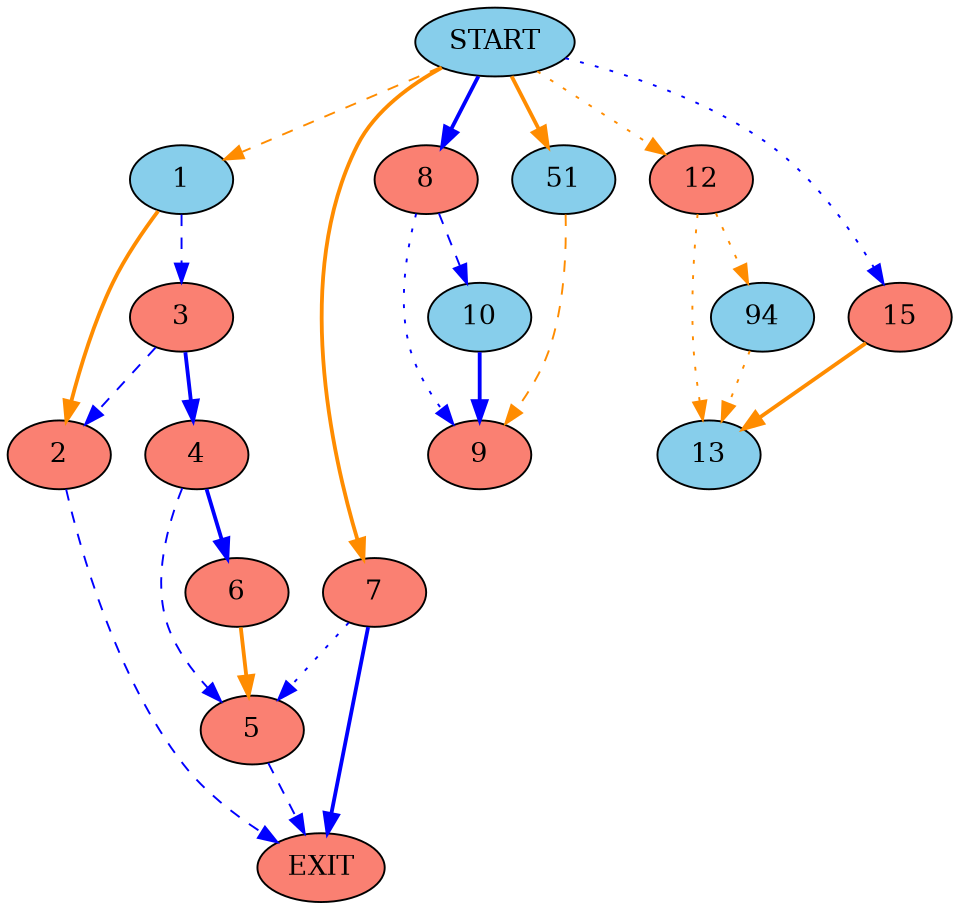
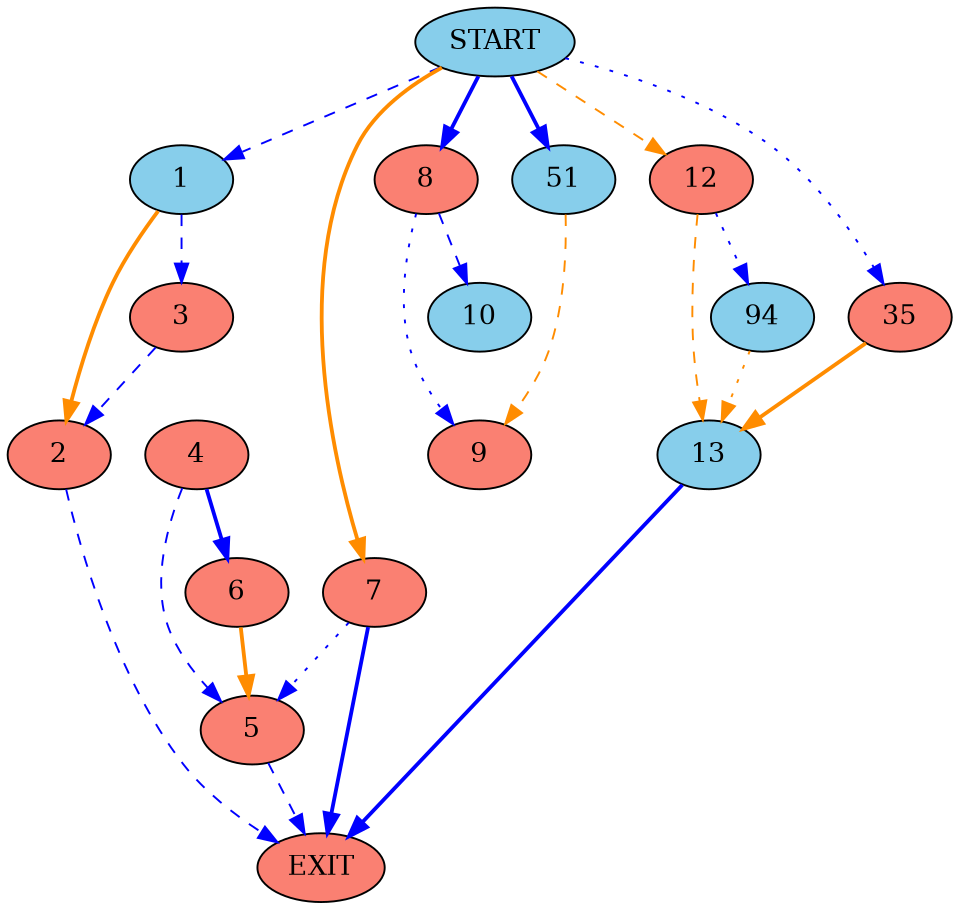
  digraph {
    node [fillcolor=salmon style=filled]
    edge [color=blue style=bold]
    n1 [fillcolor=skyblue label=START]
    1 [fillcolor=skyblue]
    7
    8
    n5 [fillcolor=skyblue label=51]
    12
-   15
+   15 [label=35]
    2
    3
    n10 [label=EXIT]
    5
    9
    10 [fillcolor=skyblue]
    13 [fillcolor=skyblue]
    n15 [fillcolor=skyblue label=94]
    4
    6
-   n1 -> 1 [color=darkorange style=dashed]
+   n1 -> 1 [style=dashed]
    n1 -> 7 [color=darkorange]
    n1 -> 8
-   n1 -> n5 [color=darkorange]
-   n1 -> 12 [color=darkorange style=dotted]
+   n1 -> n5
+   n1 -> 12 [color=darkorange style=dashed]
    n1 -> 15 [style=dotted]
    1 -> 2 [color=darkorange]
    1 -> 3 [style=dashed]
    7 -> n10
    7 -> 5 [style=dotted]
    8 -> 9 [style=dotted]
    8 -> 10 [style=dashed]
    n5 -> 9 [color=darkorange style=dashed]
-   12 -> 13 [color=darkorange style=dotted]
-   12 -> n15 [color=darkorange style=dotted]
+   12 -> 13 [color=darkorange style=dashed]
+   12 -> n15 [style=dotted]
    15 -> 13 [color=darkorange]
    2 -> n10 [style=dashed]
    3 -> 2 [style=dashed]
-   3 -> 4
    5 -> n10 [style=dashed]
-   10 -> 9
+   13 -> n10
    n15 -> 13 [color=darkorange style=dotted]
    4 -> 5 [style=dashed]
    4 -> 6
    6 -> 5 [color=darkorange]
  }
